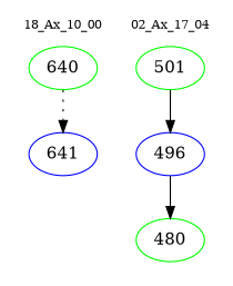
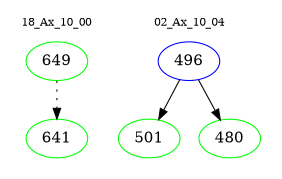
  digraph {
    node [color=green]
    edge [color=black style=solid]
-   n1 [label=640]
-   n2 [color=blue label=641]
+   n1 [label=649]
+   n2 [label=641]
    n3 [label=501]
    n4 [color=blue label=496]
    n5 [label=480]
    subgraph cluster_1 {
      color=white
      fontsize=10
      label="18_Ax_10_00"
      n1
      n2
    }
    subgraph cluster_2 {
      color=white
      fontsize=10
-     label="02_Ax_17_04"
+     label="02_Ax_10_04"
      n3
      n4
      n5
    }
    n1 -> n2 [style=dotted]
-   n3 -> n4
+   n4 -> n3
    n4 -> n5
  }
